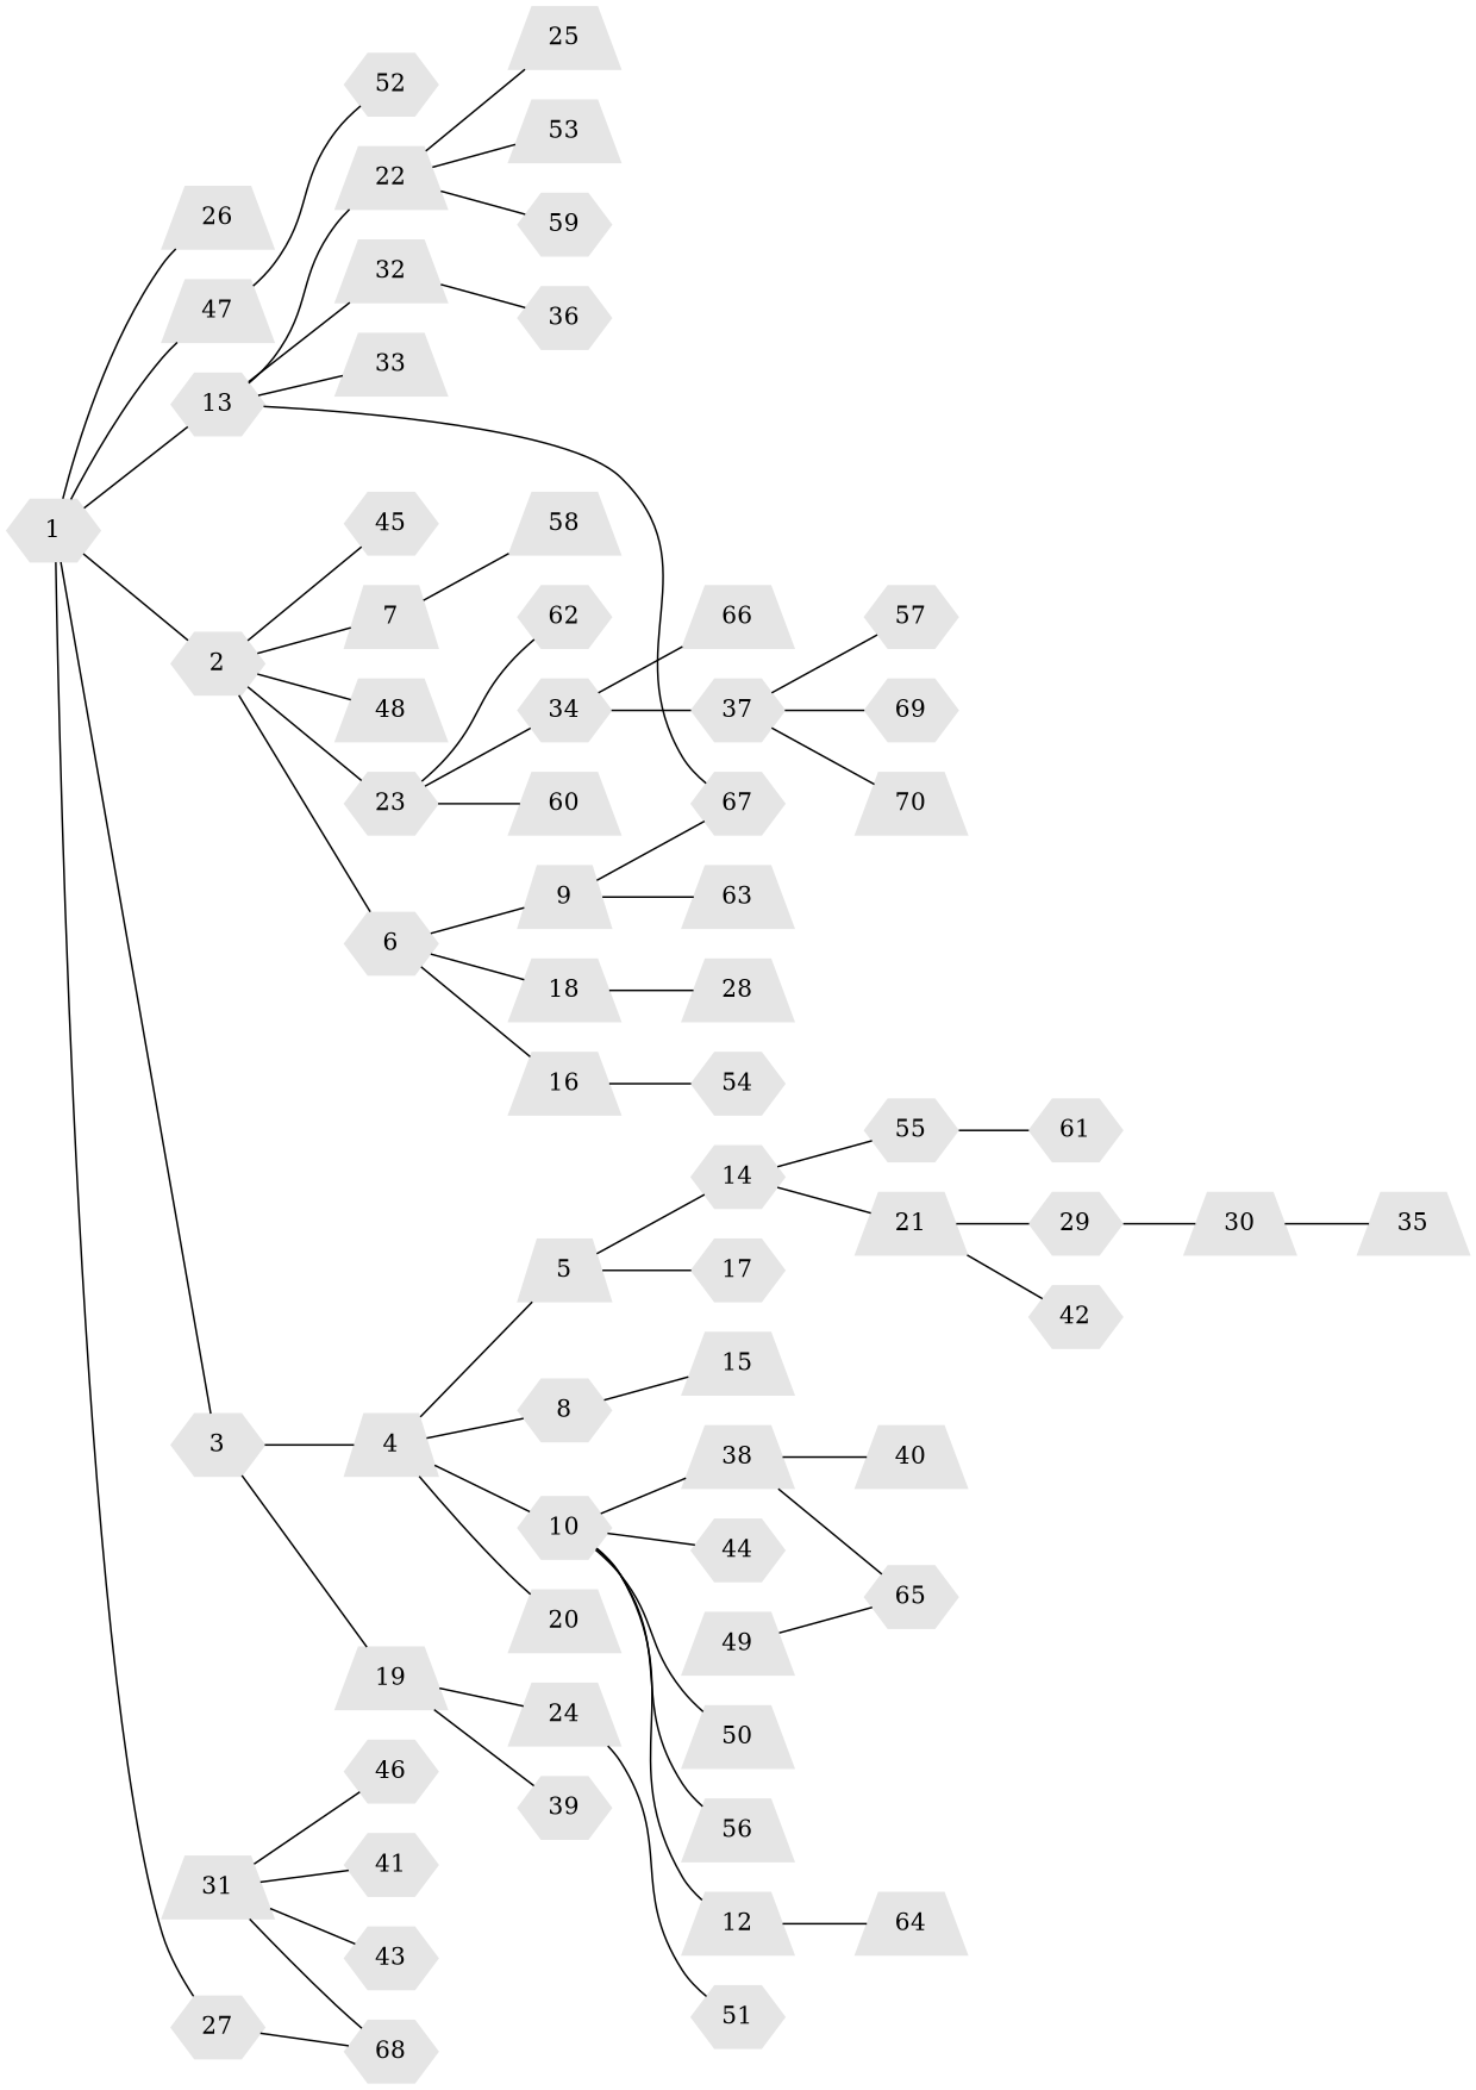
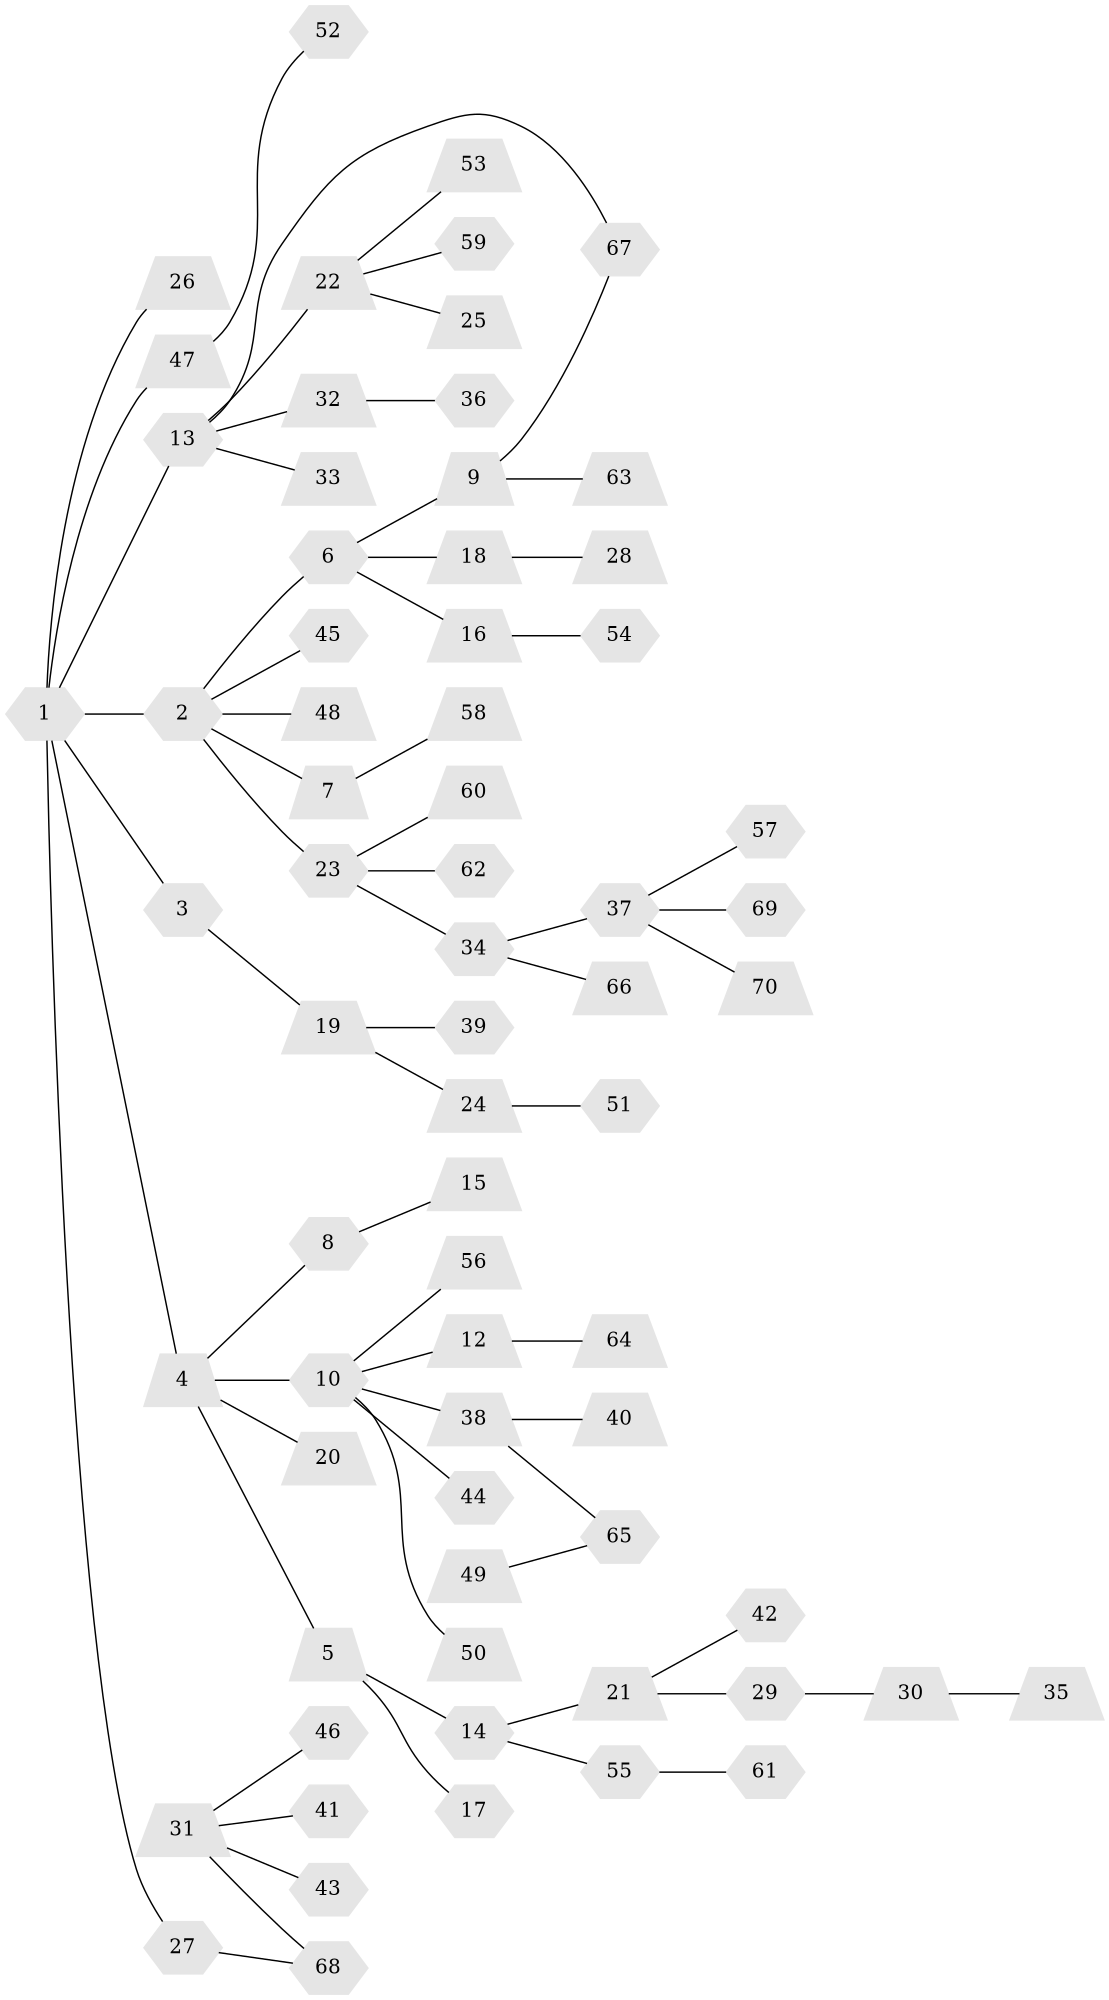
  graph {
    rankdir=LR
    node [color=gray90 shape=trapezium style=filled]
    1 [shape=hexagon]
    2 [shape=hexagon]
    3 [shape=hexagon]
    4
    13 [shape=hexagon]
    26
    27 [shape=hexagon]
    47
    6 [shape=hexagon]
    7
    23 [shape=hexagon]
    45 [shape=hexagon]
    48
    19
    5
    8 [shape=hexagon]
    10 [shape=hexagon]
    20
    67 [shape=hexagon]
    22
    32
    33
    68 [shape=hexagon]
    52 [shape=hexagon]
    9
    16
    18
    58
    34 [shape=hexagon]
    60
    62 [shape=hexagon]
    24
    39 [shape=hexagon]
    14 [shape=hexagon]
    17 [shape=hexagon]
    15
    12
    38
    44 [shape=hexagon]
    50
    56
    21
    55 [shape=hexagon]
    63
    54 [shape=hexagon]
    28
    64
    40
    65 [shape=hexagon]
    31
    41 [shape=hexagon]
    43 [shape=hexagon]
    46 [shape=hexagon]
    49
    25
    53
    59 [shape=hexagon]
    36 [shape=hexagon]
    29 [shape=hexagon]
    42 [shape=hexagon]
    61 [shape=hexagon]
    51 [shape=hexagon]
    30
    37 [shape=hexagon]
    66
    35
    57 [shape=hexagon]
    69 [shape=hexagon]
    70
    1 -- 2
    1 -- 3
-   3 -- 4
+   1 -- 4
    1 -- 13
    1 -- 26
    1 -- 27
    1 -- 47
    2 -- 6
    2 -- 7
    2 -- 23
    2 -- 45
    2 -- 48
    3 -- 19
    4 -- 5
    4 -- 8
    4 -- 10
    4 -- 20
    13 -- 67
    13 -- 22
    13 -- 32
    13 -- 33
    27 -- 68
    47 -- 52
    6 -- 9
    6 -- 16
    6 -- 18
    7 -- 58
    23 -- 34
    23 -- 60
    23 -- 62
    19 -- 24
    19 -- 39
    5 -- 14
    5 -- 17
    8 -- 15
    10 -- 12
    10 -- 38
    10 -- 44
    10 -- 50
    10 -- 56
    22 -- 25
    22 -- 53
    22 -- 59
    32 -- 36
    9 -- 67
    9 -- 63
    16 -- 54
    18 -- 28
    34 -- 37
    34 -- 66
    24 -- 51
    14 -- 21
    14 -- 55
    12 -- 64
    38 -- 40
    38 -- 65
    21 -- 29
    21 -- 42
    55 -- 61
    31 -- 68
    31 -- 41
    31 -- 43
    31 -- 46
    49 -- 65
    29 -- 30
    30 -- 35
    37 -- 57
    37 -- 69
    37 -- 70
  }
